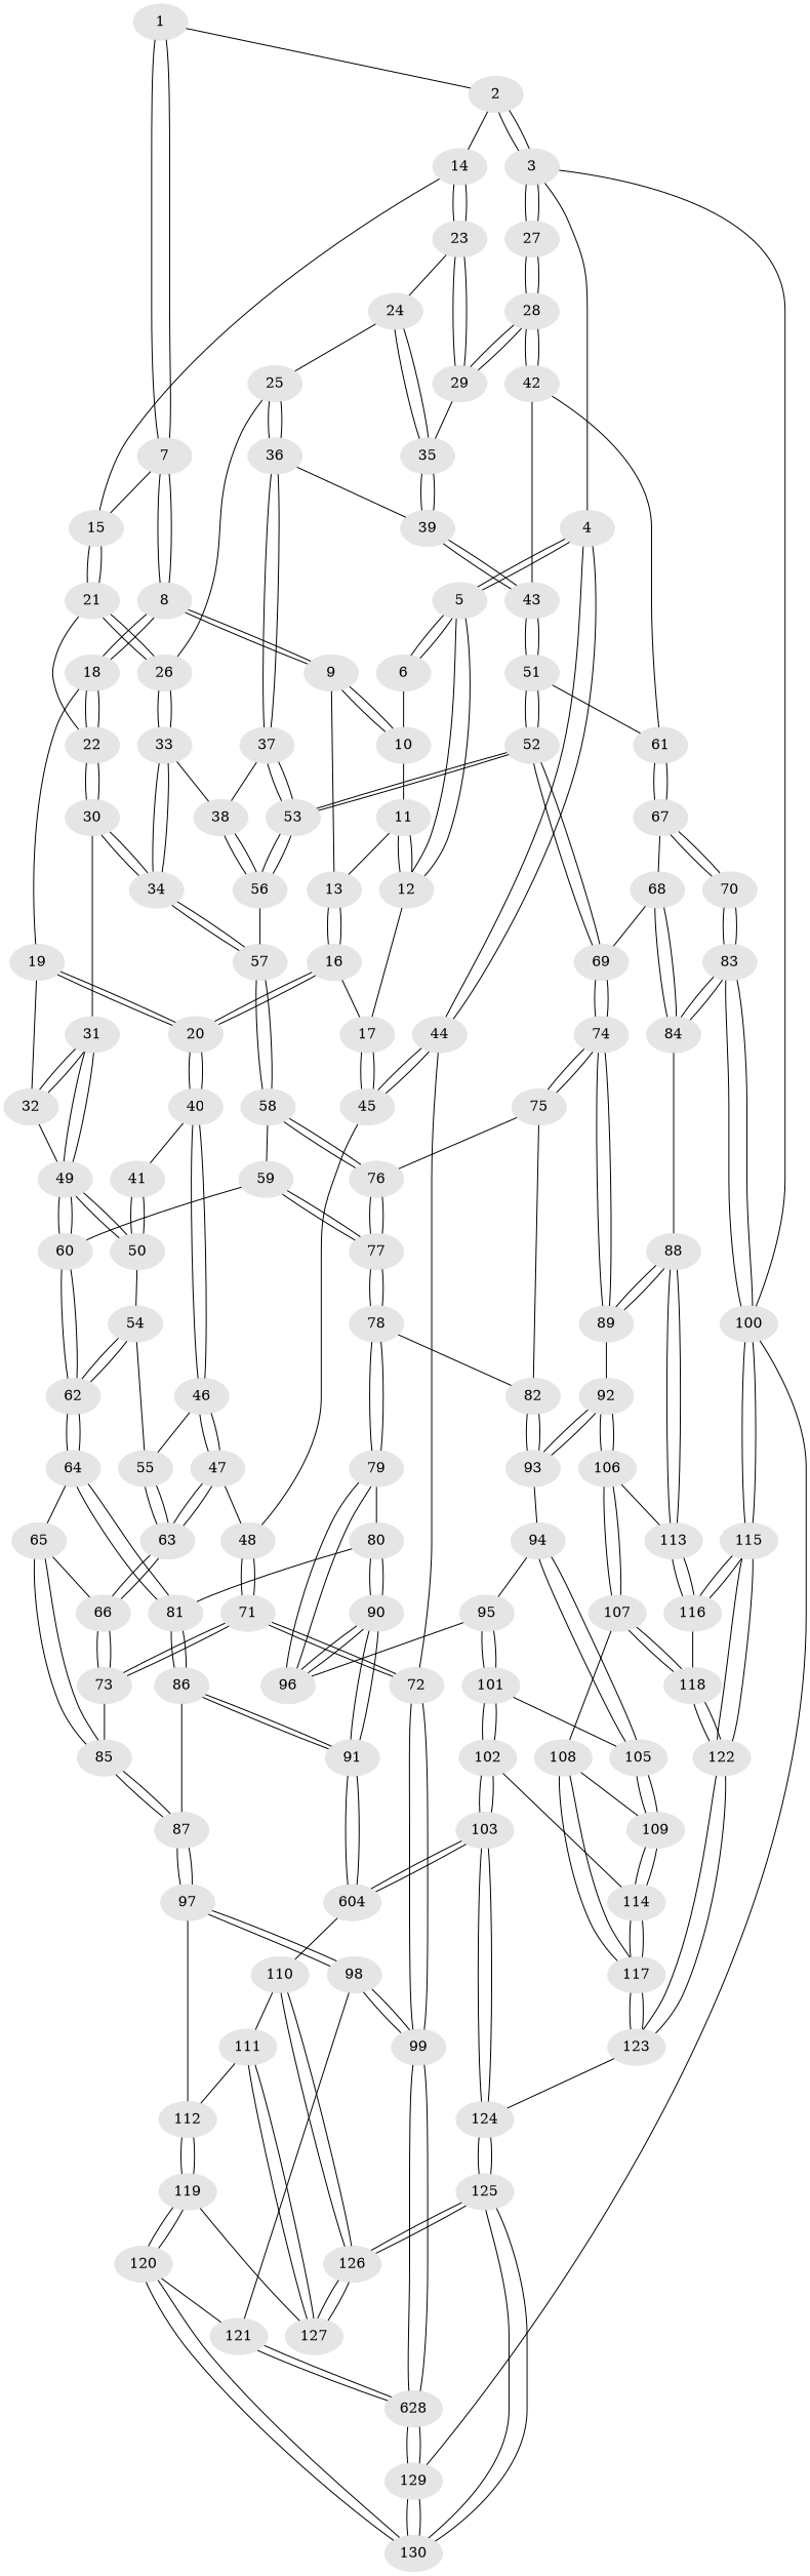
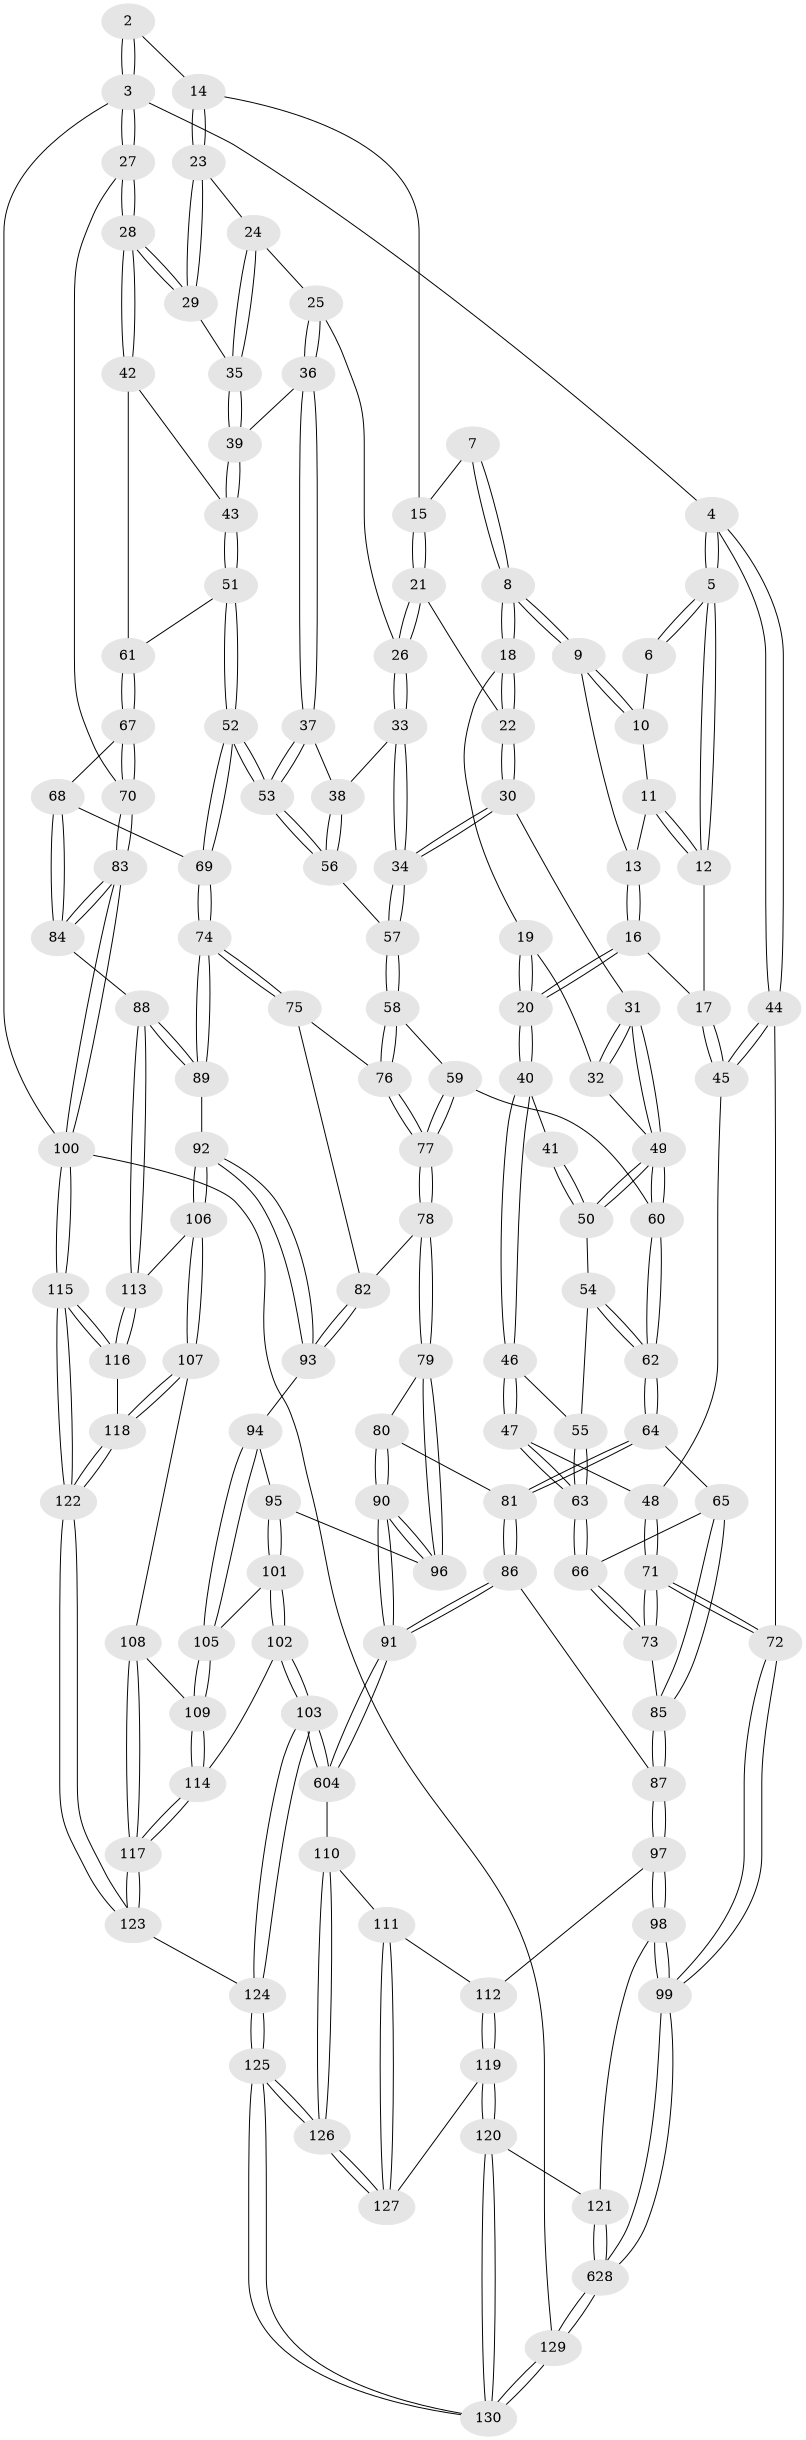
  graph {
    node [color=gray90 style=filled]
-   1
    2
    7
    3
    14
    8
    15
    4
    27
    100
    23
    5
    44
    28
    70
    129
    115
    6
    12
    45
    72
    130
    10
    17
    11
    9
    18
    21
    13
    19
    22
    16
    20
    24
    29
    26
    40
    48
    32
    30
    49
    41
    46
    33
    31
    34
    25
    35
    36
    39
    37
    38
    42
    83
    43
    61
    57
    50
    60
    56
    58
    53
    51
    47
    55
    54
    67
    52
    99
    71
    63
    66
    73
    62
    69
    74
    64
    59
    76
    77
    78
    68
    65
    81
    85
    86
    87
    84
    88
    75
    89
    n92 [label=628]
    82
    92
    93
    79
    80
    96
    90
    91
    94
    113
    97
    n104 [label=604]
    98
    112
    116
    106
    110
    107
    95
    105
    101
    109
    102
    121
    119
    122
    103
    114
    124
    117
    125
    111
    126
    108
    118
    123
    127
    120
-   1 -- 2
-   1 -- 7
-   1 -- 7
    2 -- 3
    2 -- 3
    2 -- 14
    7 -- 8
    7 -- 8
    7 -- 15
    3 -- 4
    3 -- 27
    3 -- 27
    3 -- 100
    14 -- 15
    14 -- 23
    14 -- 23
    8 -- 9
    8 -- 9
    8 -- 18
    8 -- 18
    15 -- 21
    15 -- 21
    4 -- 5
    4 -- 5
    4 -- 44
    4 -- 44
    27 -- 28
    27 -- 28
+   27 -- 70
    100 -- 129
    100 -- 115
    100 -- 115
    23 -- 24
    23 -- 29
    23 -- 29
    5 -- 6
    5 -- 6
    5 -- 12
    5 -- 12
    44 -- 45
    44 -- 45
    44 -- 72
    28 -- 29
    28 -- 29
    28 -- 42
    28 -- 42
    70 -- 83
    70 -- 83
    129 -- 130
    129 -- 130
    115 -- 116
    115 -- 116
    115 -- 122
    115 -- 122
    6 -- 10
    12 -- 17
    45 -- 48
    72 -- 99
    72 -- 99
    10 -- 11
    17 -- 45
    17 -- 45
    11 -- 12
    11 -- 12
    11 -- 13
    9 -- 10
    9 -- 10
    9 -- 13
    18 -- 19
    18 -- 22
    18 -- 22
    21 -- 22
    21 -- 26
    21 -- 26
    13 -- 16
    13 -- 16
    19 -- 20
    19 -- 20
    19 -- 32
    22 -- 30
    22 -- 30
    16 -- 17
    16 -- 20
    16 -- 20
    20 -- 40
    20 -- 40
    24 -- 25
    24 -- 35
    24 -- 35
    29 -- 35
    26 -- 33
    26 -- 33
    40 -- 41
    40 -- 46
    40 -- 46
    48 -- 71
    48 -- 71
    32 -- 49
    30 -- 31
    30 -- 34
    30 -- 34
    49 -- 50
    49 -- 50
    49 -- 60
    49 -- 60
    41 -- 50
    41 -- 50
    46 -- 47
    46 -- 47
    46 -- 55
    33 -- 34
    33 -- 34
    33 -- 38
    31 -- 32
    31 -- 32
    31 -- 49
    31 -- 49
    34 -- 57
    34 -- 57
    25 -- 26
    25 -- 36
    25 -- 36
    35 -- 39
    35 -- 39
    36 -- 39
    36 -- 37
    36 -- 37
    39 -- 43
    39 -- 43
    37 -- 38
    37 -- 53
    37 -- 53
    38 -- 56
    38 -- 56
    42 -- 43
    42 -- 61
    83 -- 100
    83 -- 100
    83 -- 84
    83 -- 84
    43 -- 51
    43 -- 51
    61 -- 67
    61 -- 67
    57 -- 58
    57 -- 58
    50 -- 54
    60 -- 62
    60 -- 62
    56 -- 57
    58 -- 59
    58 -- 76
    58 -- 76
    53 -- 56
    53 -- 56
    51 -- 61
    51 -- 52
    51 -- 52
    47 -- 48
    47 -- 63
    47 -- 63
    55 -- 63
    55 -- 63
    54 -- 55
    54 -- 62
    54 -- 62
    67 -- 70
    67 -- 70
    67 -- 68
    52 -- 53
    52 -- 53
    52 -- 69
    52 -- 69
    99 -- n92
    99 -- n92
    71 -- 72
    71 -- 72
    71 -- 73
    71 -- 73
    63 -- 66
    63 -- 66
    66 -- 73
    66 -- 73
    73 -- 85
    62 -- 64
    62 -- 64
    69 -- 74
    69 -- 74
    74 -- 75
    74 -- 75
    74 -- 89
    74 -- 89
    64 -- 65
    64 -- 81
    64 -- 81
    59 -- 60
    59 -- 77
    59 -- 77
    76 -- 77
    76 -- 77
    77 -- 78
    77 -- 78
    78 -- 82
    78 -- 79
    78 -- 79
    68 -- 69
    68 -- 84
    68 -- 84
    65 -- 66
    65 -- 85
    65 -- 85
    81 -- 86
    81 -- 86
    85 -- 87
    85 -- 87
    86 -- 87
    86 -- 91
    86 -- 91
    87 -- 97
    87 -- 97
    84 -- 88
    88 -- 89
    88 -- 89
    88 -- 113
    88 -- 113
    75 -- 76
    75 -- 82
    89 -- 92
    n92 -- 129
    n92 -- 129
    82 -- 93
    82 -- 93
    92 -- 93
    92 -- 93
    92 -- 106
    92 -- 106
    93 -- 94
    79 -- 80
    79 -- 96
    79 -- 96
    80 -- 81
    80 -- 90
    80 -- 90
    90 -- 96
    90 -- 96
    90 -- 91
    90 -- 91
    91 -- n104
    91 -- n104
    94 -- 95
    94 -- 105
    94 -- 105
    113 -- 116
    113 -- 116
    97 -- 98
    97 -- 98
    97 -- 112
    n104 -- 110
    98 -- 99
    98 -- 99
    98 -- 121
    112 -- 119
    112 -- 119
    116 -- 118
    106 -- 113
    106 -- 107
    106 -- 107
    110 -- 111
    110 -- 126
    110 -- 126
    107 -- 108
    107 -- 118
    107 -- 118
    95 -- 96
    95 -- 101
    95 -- 101
    105 -- 109
    105 -- 109
    101 -- 105
    101 -- 102
    101 -- 102
    109 -- 114
    109 -- 114
    102 -- 103
    102 -- 103
    102 -- 114
    121 -- n92
    121 -- n92
    119 -- 127
    119 -- 120
    119 -- 120
    122 -- 123
    122 -- 123
    103 -- n104
    103 -- n104
    103 -- 124
    103 -- 124
    114 -- 117
    114 -- 117
    124 -- 125
    124 -- 125
    117 -- 123
    117 -- 123
    125 -- 130
    125 -- 130
    125 -- 126
    125 -- 126
    111 -- 112
    111 -- 127
    111 -- 127
    126 -- 127
    126 -- 127
    108 -- 109
    108 -- 117
    108 -- 117
    118 -- 122
    118 -- 122
    123 -- 124
    120 -- 130
    120 -- 130
    120 -- 121
  }
